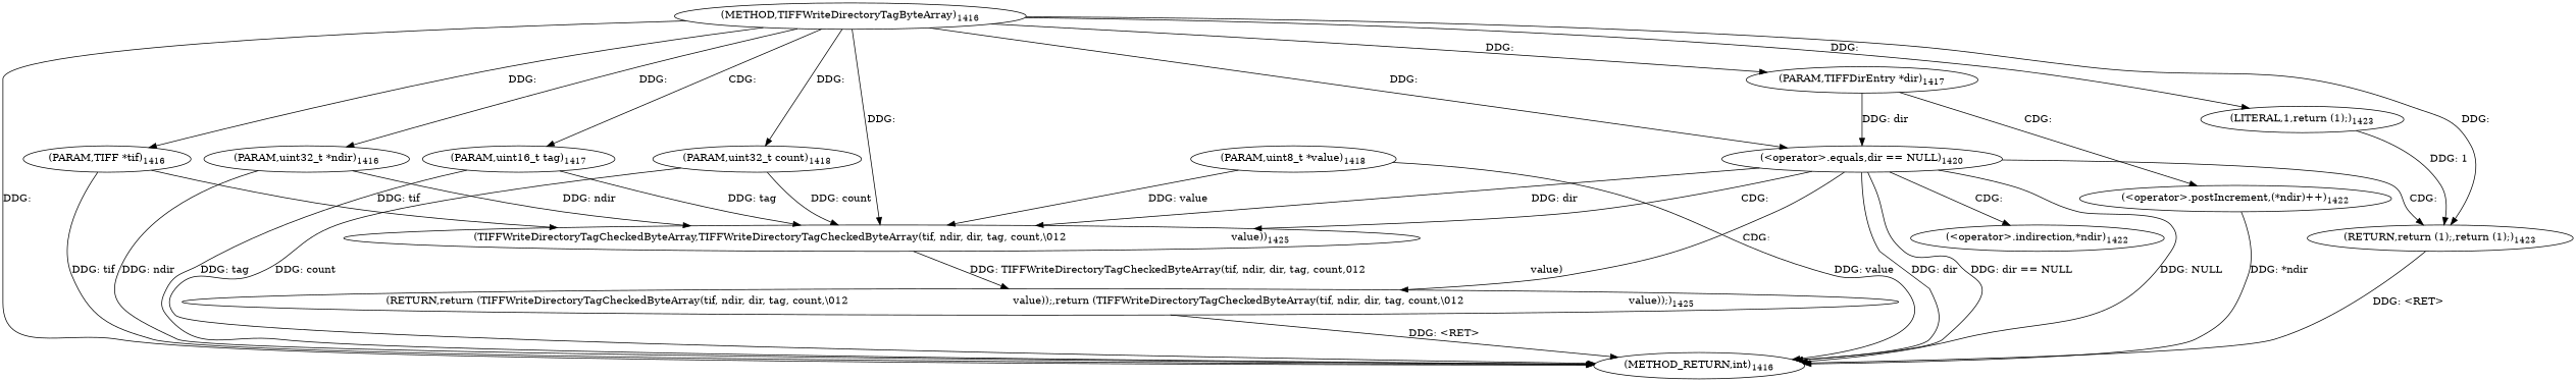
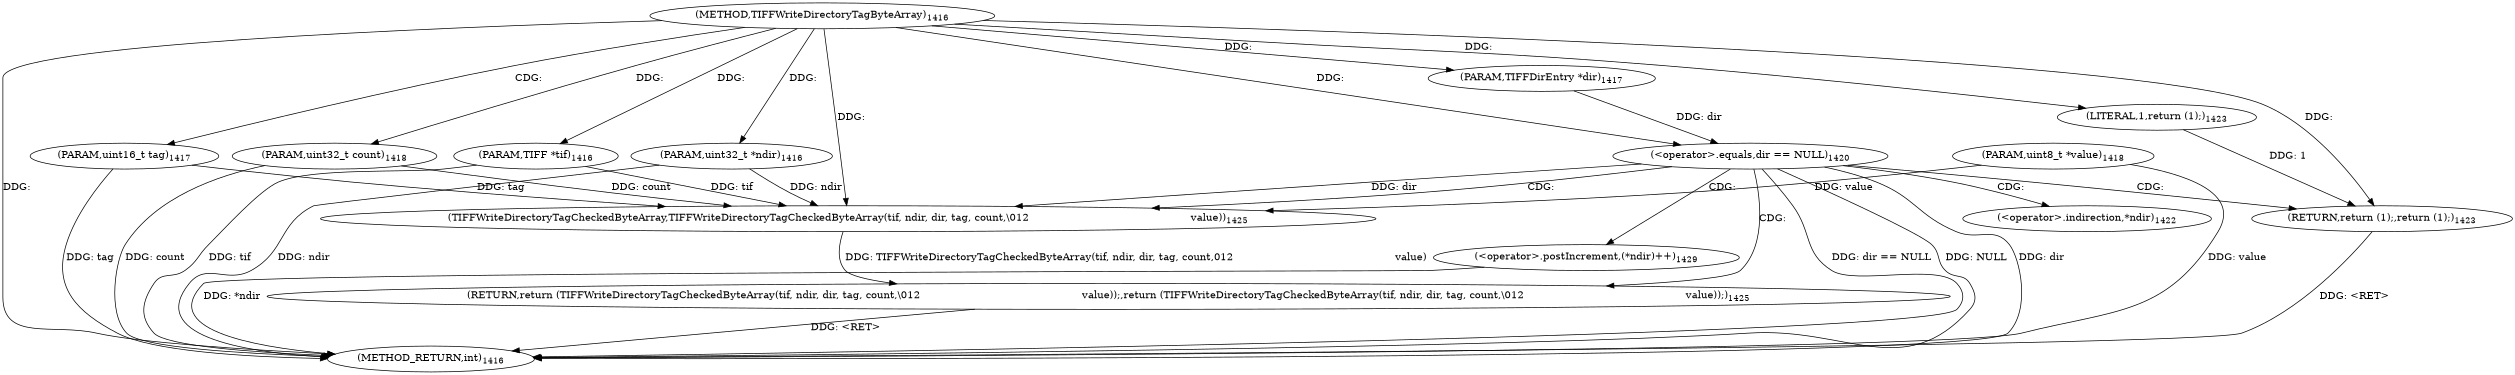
  digraph {
    n1 [label=<(METHOD,TIFFWriteDirectoryTagByteArray)<SUB>1416</SUB>>]
    n2 [label=<(PARAM,TIFF *tif)<SUB>1416</SUB>>]
    n3 [label=<(PARAM,uint32_t *ndir)<SUB>1416</SUB>>]
    n4 [label=<(PARAM,TIFFDirEntry *dir)<SUB>1417</SUB>>]
    n5 [label=<(PARAM,uint16_t tag)<SUB>1417</SUB>>]
    n6 [label=<(PARAM,uint32_t count)<SUB>1418</SUB>>]
    n7 [label=<(&lt;operator&gt;.equals,dir == NULL)<SUB>1420</SUB>>]
    n8 [label=<(TIFFWriteDirectoryTagCheckedByteArray,TIFFWriteDirectoryTagCheckedByteArray(tif, ndir, dir, tag, count,\012                                                  value))<SUB>1425</SUB>>]
    n9 [label=<(RETURN,return (1);,return (1);)<SUB>1423</SUB>>]
    n10 [label=<(LITERAL,1,return (1);)<SUB>1423</SUB>>]
    n11 [label=<(METHOD_RETURN,int)<SUB>1416</SUB>>]
    n12 [label=<(PARAM,uint8_t *value)<SUB>1418</SUB>>]
    n13 [label=<(RETURN,return (TIFFWriteDirectoryTagCheckedByteArray(tif, ndir, dir, tag, count,\012                                                  value));,return (TIFFWriteDirectoryTagCheckedByteArray(tif, ndir, dir, tag, count,\012                                                  value));)<SUB>1425</SUB>>]
-   n14 [label=<(&lt;operator&gt;.postIncrement,(*ndir)++)<SUB>1422</SUB>>]
+   n14 [label=<(&lt;operator&gt;.postIncrement,(*ndir)++)<SUB>1429</SUB>>]
    n15 [label=<(&lt;operator&gt;.indirection,*ndir)<SUB>1422</SUB>>]
    n1 -> n2 [label="DDG: "]
    n1 -> n3 [label="DDG: "]
    n1 -> n4 [label="DDG: "]
    n1 -> n5 [label="CDG: "]
    n1 -> n6 [label="DDG: "]
    n1 -> n7 [label="DDG: "]
    n1 -> n8 [label="DDG: "]
    n1 -> n9 [label="DDG: "]
    n1 -> n10 [label="DDG: "]
    n1 -> n11 [label="DDG: "]
    n2 -> n8 [label="DDG: tif"]
    n2 -> n11 [label="DDG: tif"]
    n3 -> n8 [label="DDG: ndir"]
    n3 -> n11 [label="DDG: ndir"]
    n4 -> n7 [label="DDG: dir"]
    n5 -> n8 [label="DDG: tag"]
    n5 -> n11 [label="DDG: tag"]
    n6 -> n8 [label="DDG: count"]
    n6 -> n11 [label="DDG: count"]
    n7 -> n8 [label="DDG: dir"]
    n7 -> n8 [label="CDG: "]
    n7 -> n9 [label="CDG: "]
    n7 -> n11 [label="DDG: dir"]
    n7 -> n11 [label="DDG: dir == NULL"]
    n7 -> n11 [label="DDG: NULL"]
    n7 -> n13 [label="CDG: "]
-   n4 -> n14 [label="CDG: "]
+   n7 -> n14 [label="CDG: "]
    n7 -> n15 [label="CDG: "]
    n8 -> n13 [label="DDG: TIFFWriteDirectoryTagCheckedByteArray(tif, ndir, dir, tag, count,\012                                                  value)"]
    n9 -> n11 [label="DDG: &lt;RET&gt;"]
    n10 -> n9 [label="DDG: 1"]
    n12 -> n8 [label="DDG: value"]
    n12 -> n11 [label="DDG: value"]
    n13 -> n11 [label="DDG: &lt;RET&gt;"]
    n14 -> n11 [label="DDG: *ndir"]
  }
